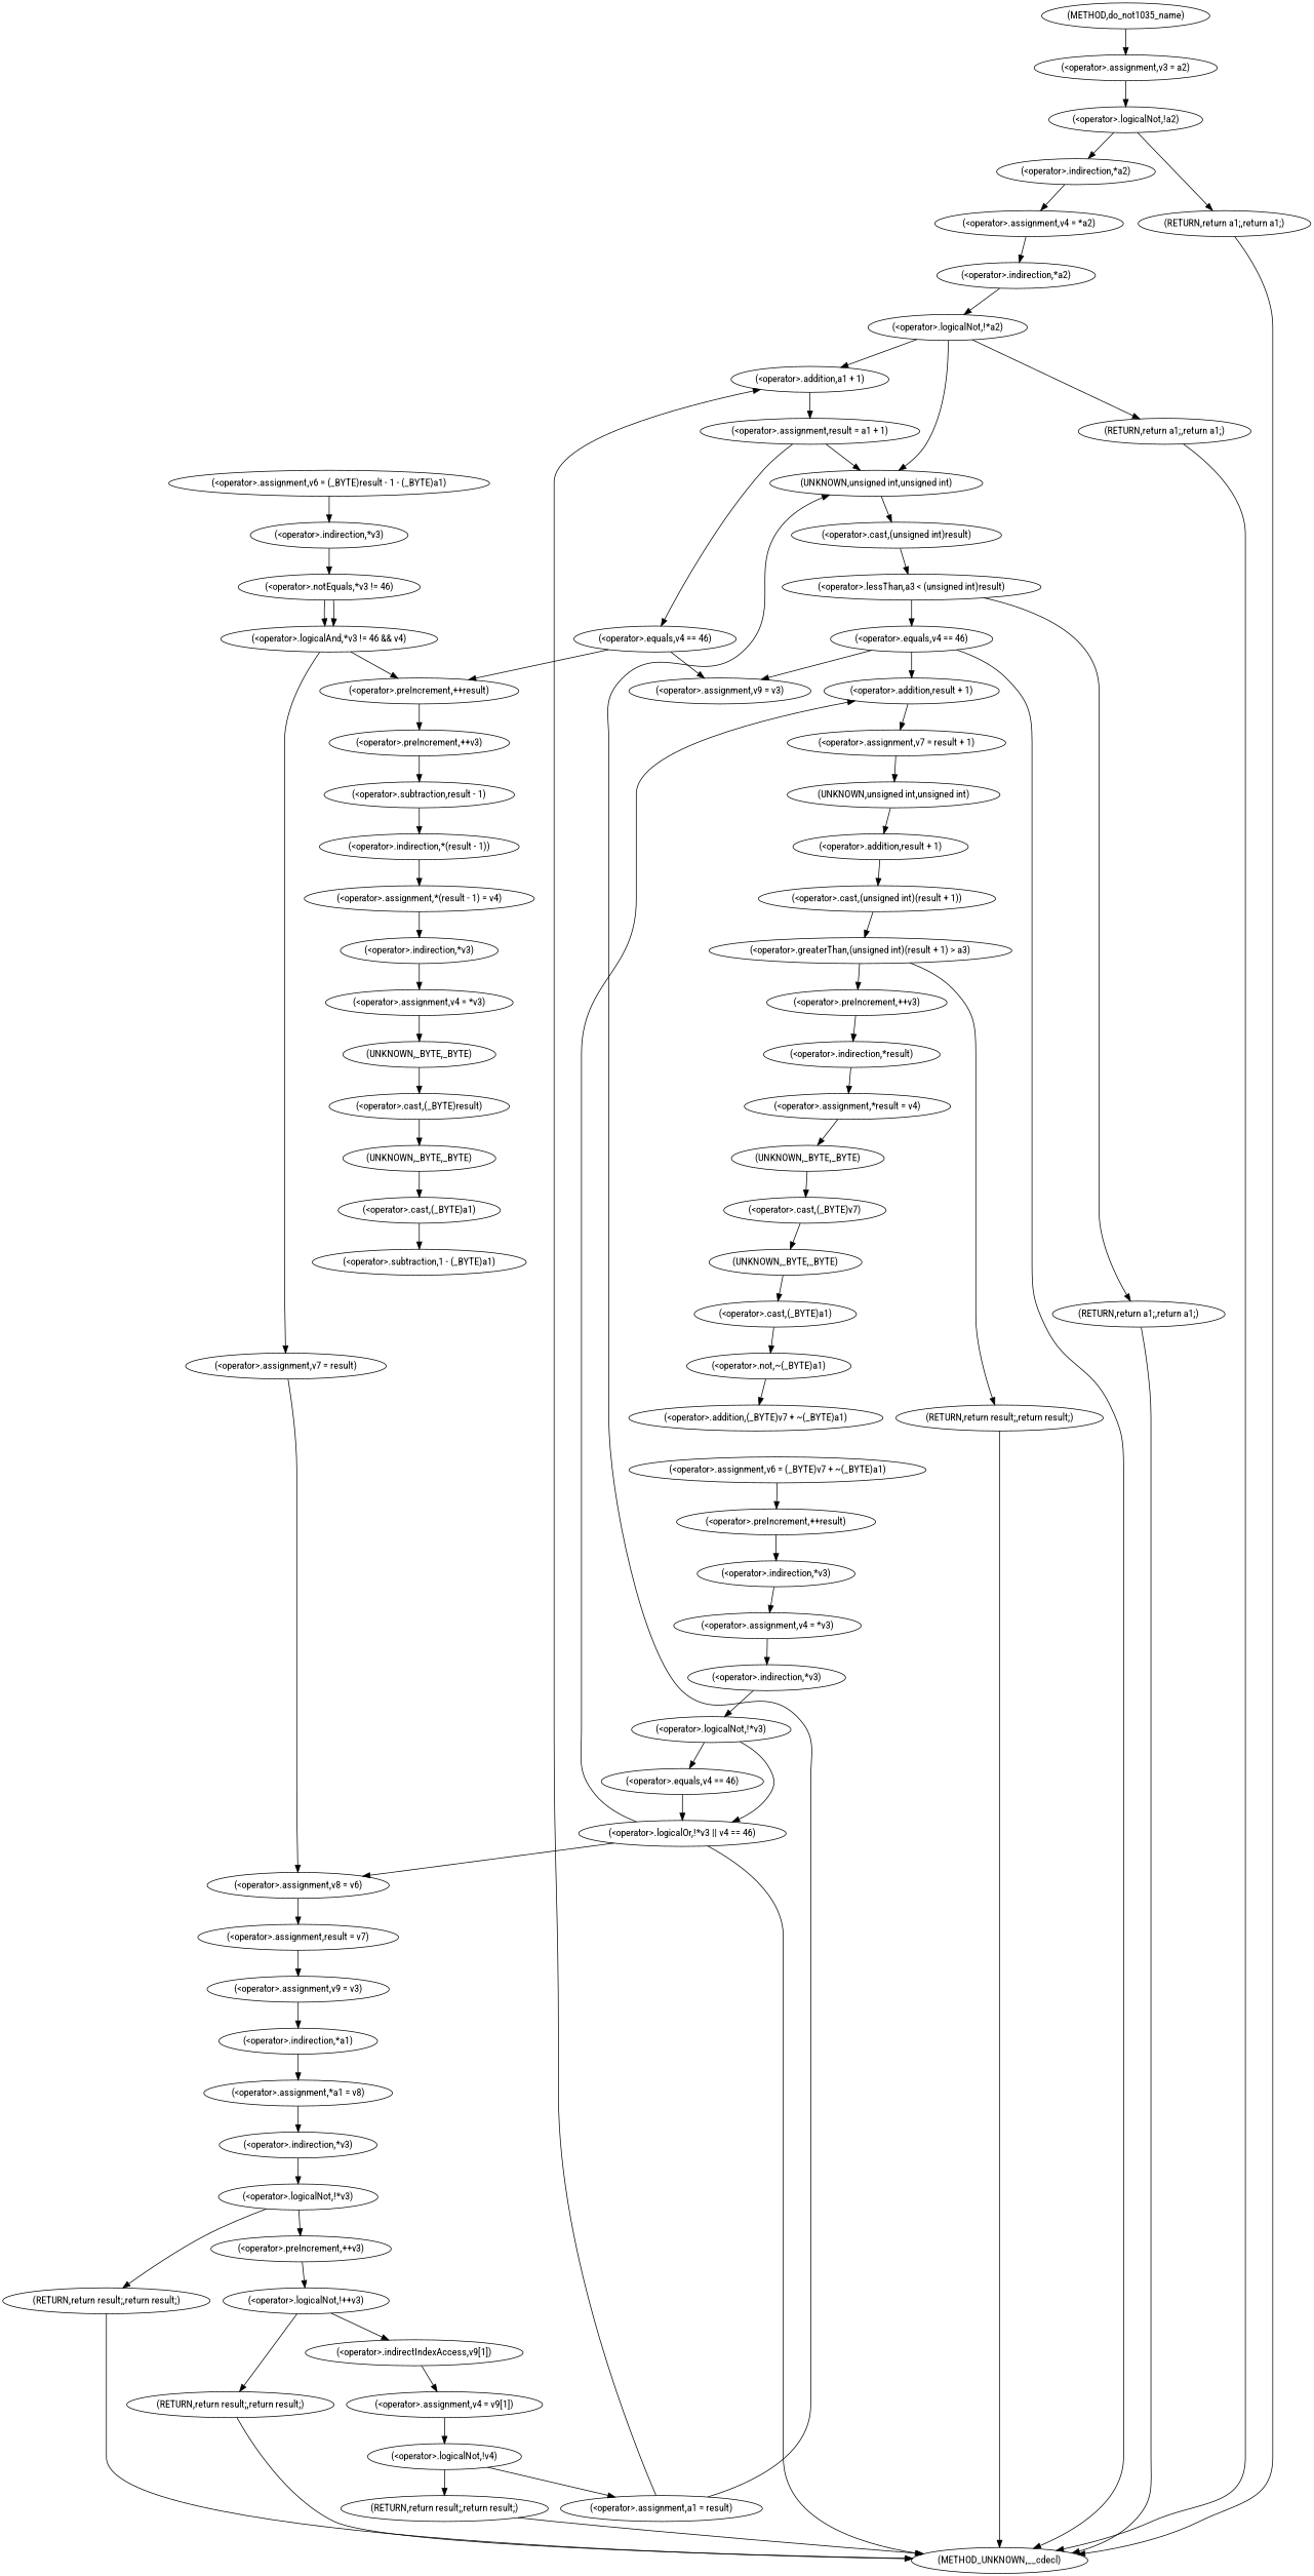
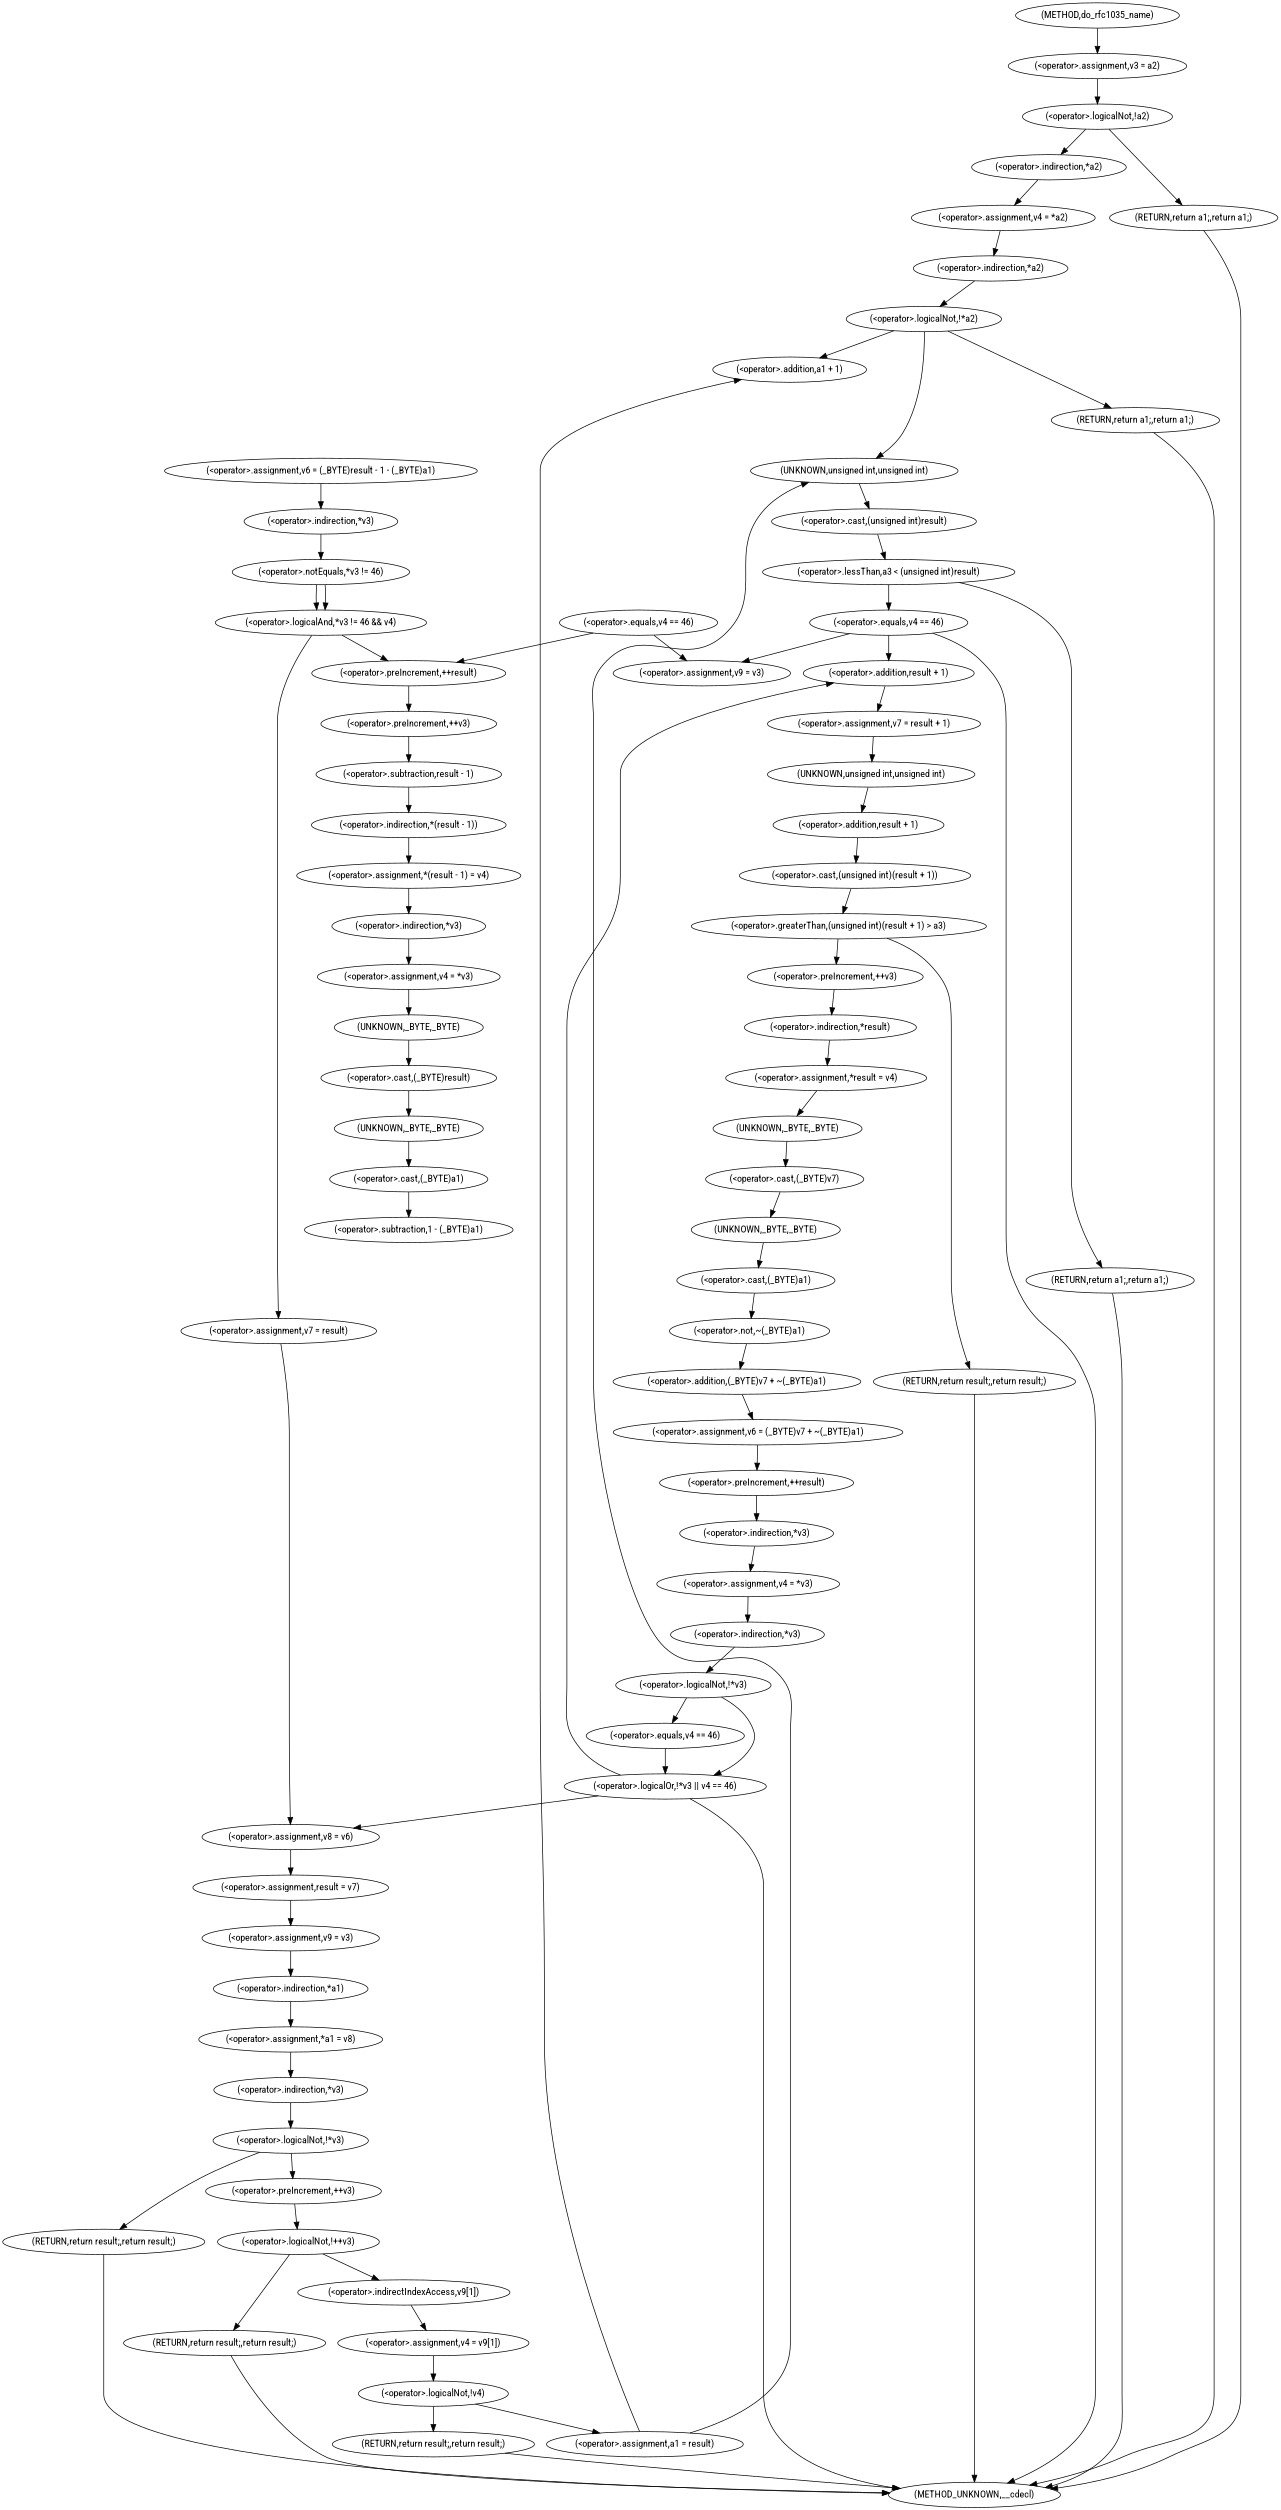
  digraph {
    fontname="Roboto Condensed"
    node [fontname="Roboto Condensed"]
    edge [fontname="Roboto Condensed"]
    n1 [label="(<operator>.assignment,v3 = a2)"]
    n2 [label="(<operator>.logicalNot,!a2)"]
    n3 [label="(RETURN,return a1;,return a1;)"]
    n4 [label="(<operator>.indirection,*a2)"]
    n5 [label="(METHOD_UNKNOWN,__cdecl)"]
    n6 [label="(<operator>.assignment,v4 = *a2)"]
    n7 [label="(<operator>.indirection,*a2)"]
    n8 [label="(<operator>.logicalNot,!*a2)"]
    n9 [label="(RETURN,return a1;,return a1;)"]
    n10 [label="(<operator>.addition,a1 + 1)"]
    n11 [label="(UNKNOWN,unsigned int,unsigned int)"]
-   n12 [label="(<operator>.assignment,result = a1 + 1)"]
    n13 [label="(<operator>.cast,(unsigned int)result)"]
    n14 [label="(<operator>.equals,v4 == 46)"]
    n15 [label="(<operator>.preIncrement,++result)"]
    n16 [label="(<operator>.assignment,v9 = v3)"]
    n17 [label="(<operator>.preIncrement,++v3)"]
    n18 [label="(<operator>.subtraction,result - 1)"]
    n19 [label="(<operator>.indirection,*(result - 1))"]
    n20 [label="(<operator>.assignment,*(result - 1) = v4)"]
    n21 [label="(<operator>.indirection,*v3)"]
    n22 [label="(<operator>.assignment,v4 = *v3)"]
    n23 [label="(UNKNOWN,_BYTE,_BYTE)"]
    n24 [label="(<operator>.cast,(_BYTE)result)"]
    n25 [label="(<operator>.assignment,v6 = (_BYTE)result - 1 - (_BYTE)a1)"]
    n26 [label="(<operator>.indirection,*v3)"]
    n27 [label="(<operator>.notEquals,*v3 != 46)"]
    n28 [label="(UNKNOWN,_BYTE,_BYTE)"]
    n29 [label="(<operator>.cast,(_BYTE)a1)"]
    n30 [label="(<operator>.subtraction,1 - (_BYTE)a1)"]
    n31 [label="(<operator>.logicalAnd,*v3 != 46 && v4)"]
    n32 [label="(<operator>.assignment,v7 = result)"]
    n33 [label="(<operator>.assignment,v8 = v6)"]
    n34 [label="(<operator>.assignment,result = v7)"]
    n35 [label="(<operator>.assignment,v9 = v3)"]
    n36 [label="(<operator>.indirection,*a1)"]
    n37 [label="(<operator>.assignment,*a1 = v8)"]
    n38 [label="(<operator>.indirection,*v3)"]
    n39 [label="(<operator>.logicalNot,!*v3)"]
    n40 [label="(RETURN,return result;,return result;)"]
    n41 [label="(<operator>.preIncrement,++v3)"]
    n42 [label="(<operator>.logicalNot,!++v3)"]
    n43 [label="(RETURN,return result;,return result;)"]
    n44 [label="(<operator>.indirectIndexAccess,v9[1])"]
    n45 [label="(<operator>.assignment,v4 = v9[1])"]
    n46 [label="(<operator>.logicalNot,!v4)"]
    n47 [label="(RETURN,return result;,return result;)"]
    n48 [label="(<operator>.assignment,a1 = result)"]
    n49 [label="(<operator>.lessThan,a3 < (unsigned int)result)"]
    n50 [label="(RETURN,return a1;,return a1;)"]
    n51 [label="(<operator>.equals,v4 == 46)"]
    n52 [label="(<operator>.addition,result + 1)"]
    n53 [label="(<operator>.assignment,v7 = result + 1)"]
    n54 [label="(UNKNOWN,unsigned int,unsigned int)"]
    n55 [label="(<operator>.addition,result + 1)"]
    n56 [label="(<operator>.greaterThan,(unsigned int)(result + 1) > a3)"]
    n57 [label="(RETURN,return result;,return result;)"]
    n58 [label="(<operator>.preIncrement,++v3)"]
    n59 [label="(<operator>.indirection,*result)"]
    n60 [label="(<operator>.cast,(unsigned int)(result + 1))"]
    n61 [label="(<operator>.assignment,*result = v4)"]
    n62 [label="(UNKNOWN,_BYTE,_BYTE)"]
    n63 [label="(<operator>.cast,(_BYTE)v7)"]
    n64 [label="(<operator>.assignment,v6 = (_BYTE)v7 + ~(_BYTE)a1)"]
    n65 [label="(<operator>.preIncrement,++result)"]
    n66 [label="(<operator>.indirection,*v3)"]
    n67 [label="(<operator>.addition,(_BYTE)v7 + ~(_BYTE)a1)"]
    n68 [label="(UNKNOWN,_BYTE,_BYTE)"]
    n69 [label="(<operator>.cast,(_BYTE)a1)"]
    n70 [label="(<operator>.not,~(_BYTE)a1)"]
    n71 [label="(<operator>.assignment,v4 = *v3)"]
    n72 [label="(<operator>.indirection,*v3)"]
    n73 [label="(<operator>.logicalNot,!*v3)"]
    n74 [label="(<operator>.logicalOr,!*v3 || v4 == 46)"]
    n75 [label="(<operator>.equals,v4 == 46)"]
-   n76 [label="(METHOD,do_not1035_name)"]
+   n76 [label="(METHOD,do_rfc1035_name)"]
    n1 -> n2
    n2 -> n3
    n2 -> n4
    n3 -> n5
    n4 -> n6
    n6 -> n7
    n7 -> n8
    n8 -> n9
    n8 -> n10
    n8 -> n11
    n9 -> n5
-   n10 -> n12
    n11 -> n13
-   n12 -> n11
-   n12 -> n14
    n13 -> n49
    n14 -> n15
    n14 -> n16
    n15 -> n17
    n17 -> n18
    n18 -> n19
    n19 -> n20
    n20 -> n21
    n21 -> n22
    n22 -> n23
    n23 -> n24
    n24 -> n28
    n25 -> n26
    n26 -> n27
    n27 -> n31
    n27 -> n31
    n28 -> n29
    n29 -> n30
    n31 -> n15
    n31 -> n32
    n32 -> n33
    n33 -> n34
    n34 -> n35
    n35 -> n36
    n36 -> n37
    n37 -> n38
    n38 -> n39
    n39 -> n40
    n39 -> n41
    n40 -> n5
    n41 -> n42
    n42 -> n43
    n42 -> n44
    n43 -> n5
    n44 -> n45
    n45 -> n46
    n46 -> n47
    n46 -> n48
    n47 -> n5
    n48 -> n10
    n48 -> n11
    n49 -> n50
    n49 -> n51
    n50 -> n5
    n51 -> n5
    n51 -> n16
    n51 -> n52
    n52 -> n53
    n53 -> n54
    n54 -> n55
    n55 -> n60
    n56 -> n57
    n56 -> n58
    n57 -> n5
    n58 -> n59
    n59 -> n61
    n60 -> n56
    n61 -> n62
    n62 -> n63
    n63 -> n68
    n64 -> n65
    n65 -> n66
    n66 -> n71
+   n67 -> n64
    n68 -> n69
    n69 -> n70
    n70 -> n67
    n71 -> n72
    n72 -> n73
    n73 -> n74
    n73 -> n75
    n74 -> n5
    n74 -> n33
    n74 -> n52
    n75 -> n74
    n76 -> n1
  }
